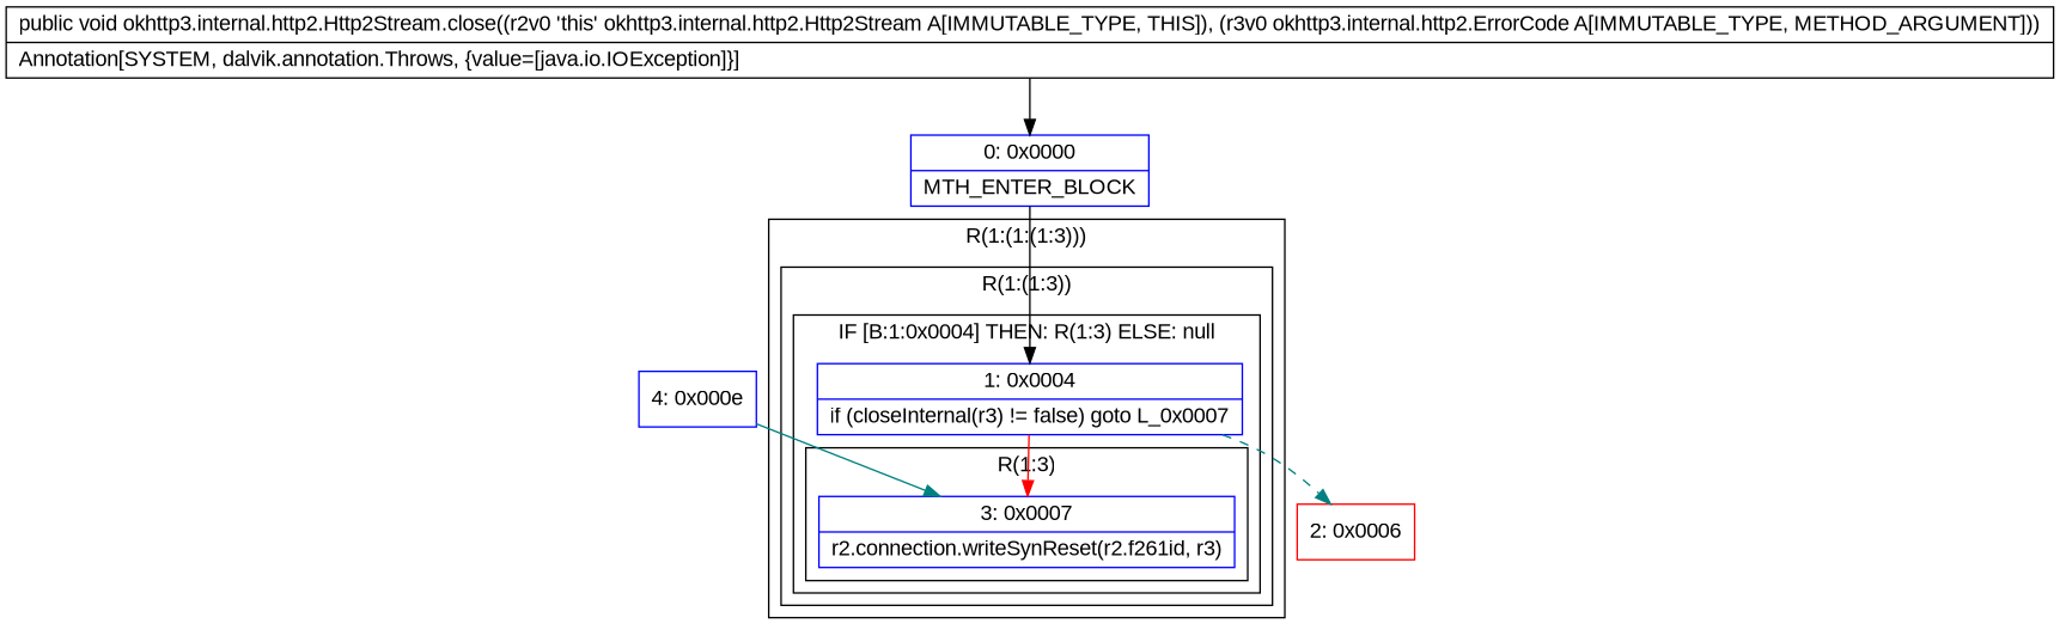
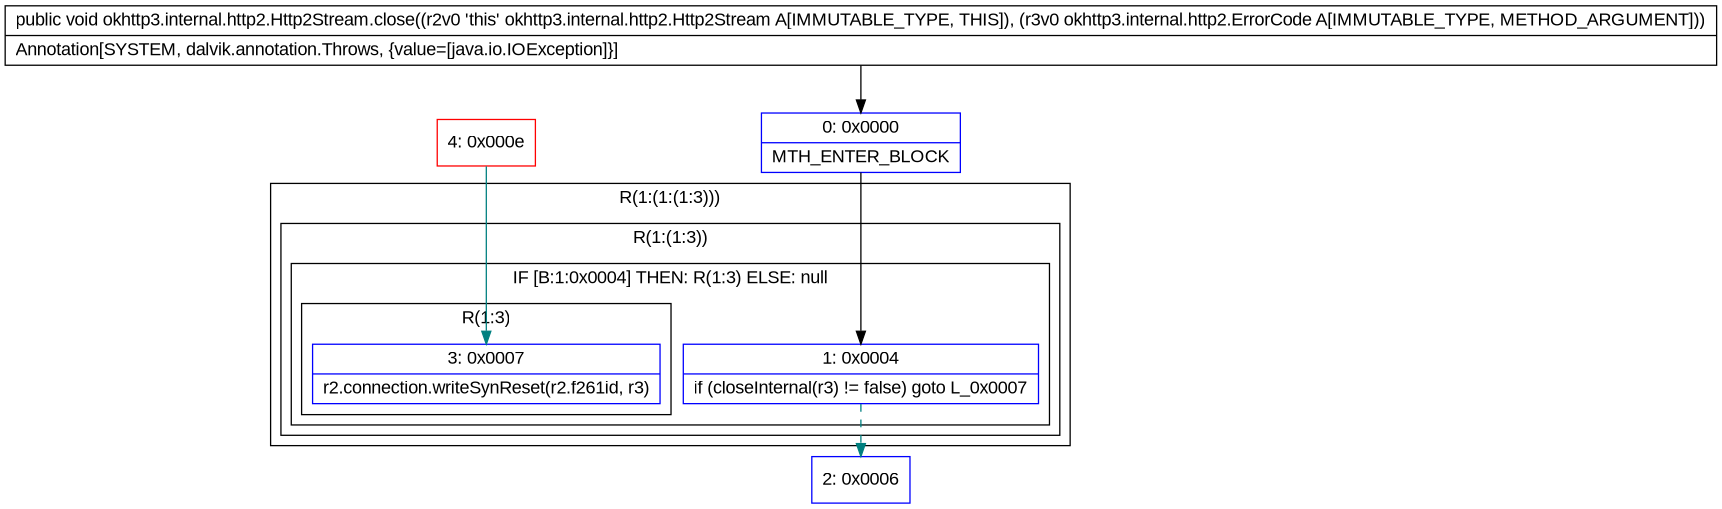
  digraph {
    fontname="Liberation Sans"
    node [color=blue fontname="Liberation Sans" shape=record]
    edge [color=teal fontname="Liberation Sans"]
    n1 [label="{3\:\ 0x0007|r2.connection.writeSynReset(r2.f261id, r3)\l}"]
    n2 [label="{1\:\ 0x0004|if (closeInternal(r3) != false) goto L_0x0007\l}"]
-   n3 [color=red label="{2\:\ 0x0006}"]
-   n4 [label="{4\:\ 0x000e}"]
+   n3 [label="{2\:\ 0x0006}"]
+   n4 [color=red label="{4\:\ 0x000e}"]
    n5 [label="{0\:\ 0x0000|MTH_ENTER_BLOCK\l}"]
    n6 [label="{public void okhttp3.internal.http2.Http2Stream.close((r2v0 'this' okhttp3.internal.http2.Http2Stream A[IMMUTABLE_TYPE, THIS]), (r3v0 okhttp3.internal.http2.ErrorCode A[IMMUTABLE_TYPE, METHOD_ARGUMENT]))  | Annotation[SYSTEM, dalvik.annotation.Throws, \{value=[java.io.IOException]\}]\l}" color=""]
    subgraph cluster_1 {
      label="R(1:(1:(1:3)))"
      subgraph cluster_2 {
        label="R(1:(1:3))"
        subgraph cluster_3 {
          label="IF [B:1:0x0004] THEN: R(1:3) ELSE: null"
          n2
          subgraph cluster_4 {
            label="R(1:3)"
            n1
          }
        }
      }
    }
-   n2 -> n1 [color=red]
    n2 -> n3 [style=dashed]
    n4 -> n1
    n5 -> n2 [color=black]
    n6 -> n5 [color=black]
  }
